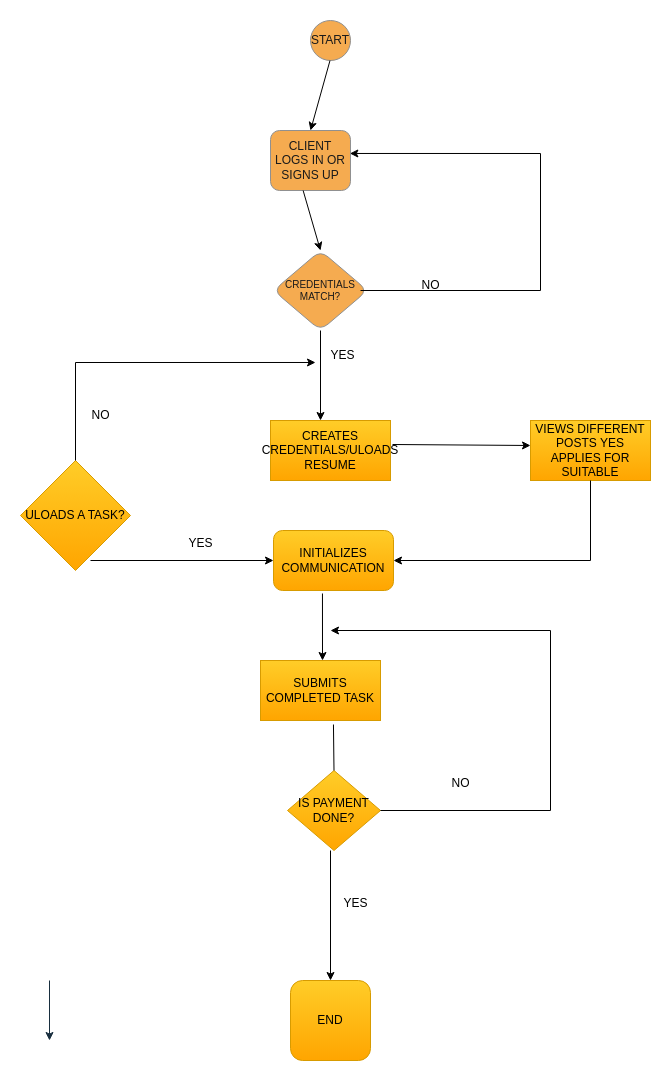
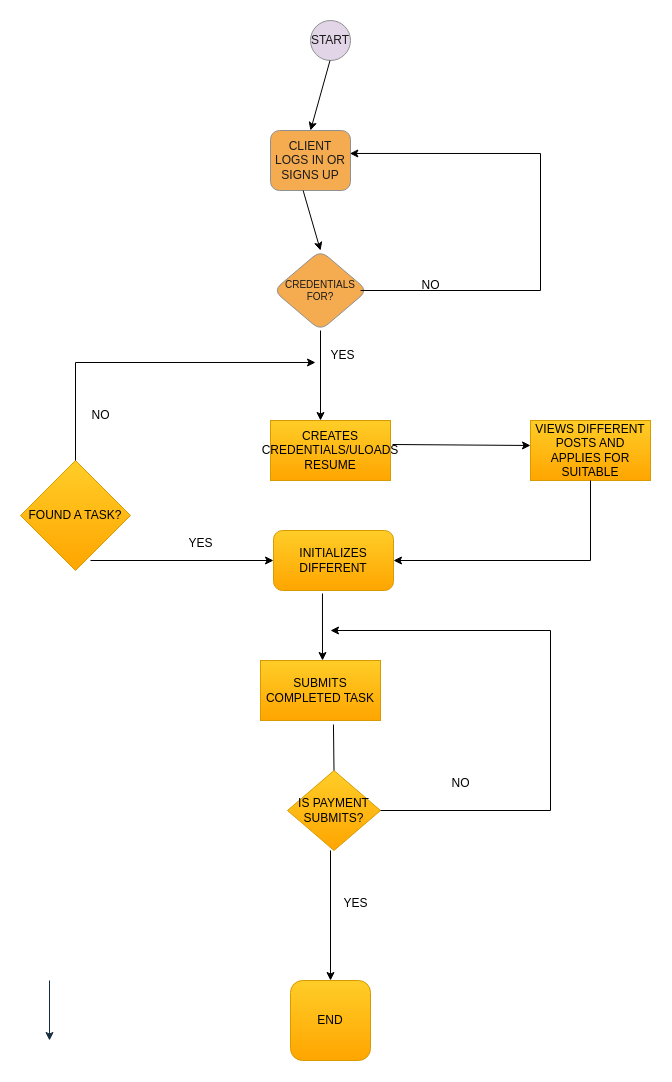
  <mxCell id="0" />
  <mxCell id="1" parent="0" />
- <mxCell id="2" value="START" style="ellipse;whiteSpace=wrap;html=1;aspect=fixed;labelBackgroundColor=none;rounded=1;fillColor=#F5AB50;strokeColor=#909090;fontColor=#1A1A1A;" parent="1" vertex="1"><mxGeometry x="310" width="40" height="40" as="geometry" y="20" /></mxCell>
+ <mxCell id="2" value="START" style="ellipse;whiteSpace=wrap;html=1;aspect=fixed;labelBackgroundColor=none;rounded=1;fillColor=#e1d5e7;strokeColor=#909090;fontColor=#1A1A1A;" parent="1" vertex="1"><mxGeometry x="310" width="40" height="40" as="geometry" y="20" /></mxCell>
  <mxCell id="3" value="CLIENT LOGS IN OR SIGNS UP" style="rounded=1;whiteSpace=wrap;html=1;labelBackgroundColor=none;fillColor=#F5AB50;strokeColor=#909090;fontColor=#1A1A1A;" parent="1" vertex="1"><mxGeometry x="270" y="130" width="80" height="60" as="geometry" /></mxCell>
- <mxCell id="4" value="CREDENTIALS MATCH?" style="rhombus;whiteSpace=wrap;html=1;fontSize=10;rounded=1;labelBackgroundColor=none;fillColor=#F5AB50;strokeColor=#909090;fontColor=#1A1A1A;" parent="1" vertex="1"><mxGeometry x="273" y="250" width="94" height="80" as="geometry" /></mxCell>
+ <mxCell id="4" value="CREDENTIALS FOR?" style="rhombus;whiteSpace=wrap;html=1;fontSize=10;rounded=1;labelBackgroundColor=none;fillColor=#F5AB50;strokeColor=#909090;fontColor=#1A1A1A;" parent="1" vertex="1"><mxGeometry x="273" y="250" width="94" height="80" as="geometry" /></mxCell>
  <mxCell id="5" value="" style="endArrow=classic;html=1;rounded=0;fontColor=default;entryX=0.5;entryY=0;entryDx=0;entryDy=0;exitX=0.5;exitY=1;exitDx=0;exitDy=0;exitPerimeter=0;labelBackgroundColor=none;strokeColor=#182E3E;" parent="1" edge="1"><mxGeometry width="50" height="50" relative="1" as="geometry"><mxPoint x="49" y="980" as="sourcePoint" /><mxPoint x="49" y="1040" as="targetPoint" /></mxGeometry></mxCell>
  <mxCell id="6" value="" style="endArrow=classic;html=1;rounded=0;entryX=0.5;entryY=0;entryDx=0;entryDy=0;" edge="1" parent="1" target="3"><mxGeometry width="50" height="50" relative="1" as="geometry"><mxPoint x="329.5" y="60" as="sourcePoint" /><mxPoint x="329.5" y="110" as="targetPoint" /></mxGeometry></mxCell>
  <mxCell id="7" value="" style="endArrow=classic;html=1;rounded=0;exitX=0.408;exitY=1;exitDx=0;exitDy=0;exitPerimeter=0;entryX=0.5;entryY=0;entryDx=0;entryDy=0;" edge="1" parent="1" source="3" target="4"><mxGeometry width="50" height="50" relative="1" as="geometry"><mxPoint x="290" y="290" as="sourcePoint" /><mxPoint x="550" y="220" as="targetPoint" /></mxGeometry></mxCell>
  <mxCell id="8" value="" style="endArrow=classic;html=1;rounded=0;entryX=0.992;entryY=0.383;entryDx=0;entryDy=0;entryPerimeter=0;" edge="1" parent="1" target="3"><mxGeometry width="50" height="50" relative="1" as="geometry"><mxPoint x="360" y="290" as="sourcePoint" /><mxPoint x="470" y="150" as="targetPoint" /><Array as="points"><mxPoint x="540" y="290" /><mxPoint x="540" y="153" /></Array></mxGeometry></mxCell>
  <mxCell id="9" value="NO" style="text;html=1;align=center;verticalAlign=middle;resizable=0;points=[];autosize=1;strokeColor=none;fillColor=none;" vertex="1" parent="1"><mxGeometry x="410" y="270" width="40" height="30" as="geometry" /></mxCell>
  <mxCell id="10" value="" style="endArrow=classic;html=1;rounded=0;exitX=0.5;exitY=1;exitDx=0;exitDy=0;" edge="1" parent="1" source="4"><mxGeometry width="50" height="50" relative="1" as="geometry"><mxPoint x="290" y="290" as="sourcePoint" /><mxPoint x="320" y="420" as="targetPoint" /></mxGeometry></mxCell>
  <mxCell id="11" value="YES" style="text;html=1;align=center;verticalAlign=middle;resizable=0;points=[];autosize=1;strokeColor=none;fillColor=none;" vertex="1" parent="1"><mxGeometry x="317" y="340" width="50" height="30" as="geometry" /></mxCell>
  <mxCell id="12" value="CREATES CREDENTIALS/ULOADS RESUME" style="rounded=0;whiteSpace=wrap;html=1;fillColor=#ffcd28;strokeColor=#d79b00;gradientColor=#ffa500;" vertex="1" parent="1"><mxGeometry x="270" y="420" width="120" height="60" as="geometry" /></mxCell>
- <mxCell id="13" value="VIEWS DIFFERENT POSTS YES APPLIES FOR SUITABLE" style="rounded=0;whiteSpace=wrap;html=1;fillColor=#ffcd28;strokeColor=#d79b00;gradientColor=#ffa500;" vertex="1" parent="1"><mxGeometry x="530" y="420" width="120" height="60" as="geometry" /></mxCell>
+ <mxCell id="13" value="VIEWS DIFFERENT POSTS AND APPLIES FOR SUITABLE" style="rounded=0;whiteSpace=wrap;html=1;fillColor=#ffcd28;strokeColor=#d79b00;gradientColor=#ffa500;" vertex="1" parent="1"><mxGeometry x="530" y="420" width="120" height="60" as="geometry" /></mxCell>
  <mxCell id="14" value="" style="endArrow=classic;html=1;rounded=0;exitX=1.017;exitY=0.4;exitDx=0;exitDy=0;exitPerimeter=0;" edge="1" parent="1" source="12"><mxGeometry width="50" height="50" relative="1" as="geometry"><mxPoint x="360" y="455" as="sourcePoint" /><mxPoint x="530" y="445" as="targetPoint" /></mxGeometry></mxCell>
- <mxCell id="15" value="INITIALIZES COMMUNICATION" style="rounded=1;whiteSpace=wrap;html=1;fillColor=#ffcd28;gradientColor=#ffa500;strokeColor=#d79b00;" vertex="1" parent="1"><mxGeometry x="273" y="530" width="120" height="60" as="geometry" /></mxCell>
+ <mxCell id="15" value="INITIALIZES DIFFERENT" style="rounded=1;whiteSpace=wrap;html=1;fillColor=#ffcd28;gradientColor=#ffa500;strokeColor=#d79b00;" vertex="1" parent="1"><mxGeometry x="273" y="530" width="120" height="60" as="geometry" /></mxCell>
  <mxCell id="16" value="" style="endArrow=classic;html=1;rounded=0;exitX=0.5;exitY=1;exitDx=0;exitDy=0;" edge="1" parent="1" source="13"><mxGeometry width="50" height="50" relative="1" as="geometry"><mxPoint x="733" y="650" as="sourcePoint" /><mxPoint x="393" y="560" as="targetPoint" /><Array as="points"><mxPoint x="590" y="560" /></Array></mxGeometry></mxCell>
- <mxCell id="17" value="ULOADS A TASK?" style="rhombus;whiteSpace=wrap;html=1;fillColor=#ffcd28;gradientColor=#ffa500;strokeColor=#d79b00;" vertex="1" parent="1"><mxGeometry x="20" y="460" width="110" height="110" as="geometry" /></mxCell>
+ <mxCell id="17" value="FOUND A TASK?" style="rhombus;whiteSpace=wrap;html=1;fillColor=#ffcd28;gradientColor=#ffa500;strokeColor=#d79b00;" vertex="1" parent="1"><mxGeometry x="20" y="460" width="110" height="110" as="geometry" /></mxCell>
  <mxCell id="18" value="" style="endArrow=classic;html=1;rounded=0;entryX=-0.04;entryY=0.733;entryDx=0;entryDy=0;entryPerimeter=0;exitX=0.5;exitY=0;exitDx=0;exitDy=0;" edge="1" parent="1" source="17" target="11"><mxGeometry width="50" height="50" relative="1" as="geometry"><mxPoint x="170" y="440" as="sourcePoint" /><mxPoint x="220" y="390" as="targetPoint" /><Array as="points"><mxPoint x="75" y="362" /></Array></mxGeometry></mxCell>
  <mxCell id="19" value="NO" style="text;html=1;align=center;verticalAlign=middle;resizable=0;points=[];autosize=1;strokeColor=none;fillColor=none;" vertex="1" parent="1"><mxGeometry x="80" y="400" width="40" height="30" as="geometry" /></mxCell>
  <mxCell id="20" value="" style="endArrow=classic;html=1;rounded=0;entryX=0;entryY=0.5;entryDx=0;entryDy=0;" edge="1" parent="1" target="15"><mxGeometry width="50" height="50" relative="1" as="geometry"><mxPoint x="90" y="560" as="sourcePoint" /><mxPoint x="270" y="560" as="targetPoint" /></mxGeometry></mxCell>
  <mxCell id="21" value="YES" style="text;html=1;align=center;verticalAlign=middle;resizable=0;points=[];autosize=1;strokeColor=none;fillColor=none;" vertex="1" parent="1"><mxGeometry x="175" y="528" width="50" height="30" as="geometry" /></mxCell>
  <mxCell id="22" value="END" style="whiteSpace=wrap;html=1;aspect=fixed;fillColor=#ffcd28;gradientColor=#ffa500;strokeColor=#d79b00;rounded=1;" vertex="1" parent="1"><mxGeometry x="290" y="980" width="80" height="80" as="geometry" /></mxCell>
  <mxCell id="23" value="" style="endArrow=classic;html=1;rounded=0;exitX=0.408;exitY=1.05;exitDx=0;exitDy=0;exitPerimeter=0;" edge="1" parent="1" source="15"><mxGeometry width="50" height="50" relative="1" as="geometry"><mxPoint x="170" y="600" as="sourcePoint" /><mxPoint x="322" y="660" as="targetPoint" /></mxGeometry></mxCell>
  <mxCell id="24" value="SUBMITS COMPLETED TASK" style="rounded=0;whiteSpace=wrap;html=1;fillColor=#ffcd28;gradientColor=#ffa500;strokeColor=#d79b00;" vertex="1" parent="1"><mxGeometry x="260" y="660" width="120" height="60" as="geometry" /></mxCell>
- <mxCell id="25" value="IS PAYMENT DONE?" style="rhombus;whiteSpace=wrap;html=1;fillColor=#ffcd28;gradientColor=#ffa500;strokeColor=#d79b00;" vertex="1" parent="1"><mxGeometry x="287" y="770" width="93" height="80" as="geometry" /></mxCell>
+ <mxCell id="25" value="IS PAYMENT SUBMITS?" style="rhombus;whiteSpace=wrap;html=1;fillColor=#ffcd28;gradientColor=#ffa500;strokeColor=#d79b00;" vertex="1" parent="1"><mxGeometry x="287" y="770" width="93" height="80" as="geometry" /></mxCell>
  <mxCell id="26" value="" style="endArrow=none;html=1;rounded=0;entryX=0.5;entryY=0;entryDx=0;entryDy=0;exitX=0.608;exitY=1.067;exitDx=0;exitDy=0;exitPerimeter=0;" edge="1" parent="1" source="24" target="25"><mxGeometry width="50" height="50" relative="1" as="geometry"><mxPoint x="317" y="720" as="sourcePoint" /><mxPoint x="367" y="670" as="targetPoint" /></mxGeometry></mxCell>
  <mxCell id="27" value="" style="endArrow=classic;html=1;rounded=0;" edge="1" parent="1"><mxGeometry width="50" height="50" relative="1" as="geometry"><mxPoint x="380" y="810" as="sourcePoint" /><mxPoint x="330" y="630" as="targetPoint" /><Array as="points"><mxPoint x="550" y="810" /><mxPoint x="550" y="630" /></Array></mxGeometry></mxCell>
  <mxCell id="28" value="NO" style="text;html=1;align=center;verticalAlign=middle;resizable=0;points=[];autosize=1;strokeColor=none;fillColor=none;" vertex="1" parent="1"><mxGeometry x="440" y="768" width="40" height="30" as="geometry" /></mxCell>
  <mxCell id="29" value="YES" style="text;html=1;align=center;verticalAlign=middle;resizable=0;points=[];autosize=1;strokeColor=none;fillColor=none;" vertex="1" parent="1"><mxGeometry x="330" y="888" width="50" height="30" as="geometry" /></mxCell>
  <mxCell id="30" value="" style="endArrow=classic;html=1;rounded=0;entryX=0.5;entryY=0;entryDx=0;entryDy=0;" edge="1" parent="1" target="22"><mxGeometry width="50" height="50" relative="1" as="geometry"><mxPoint x="330" y="850" as="sourcePoint" /><mxPoint x="380" y="800" as="targetPoint" /></mxGeometry></mxCell>
